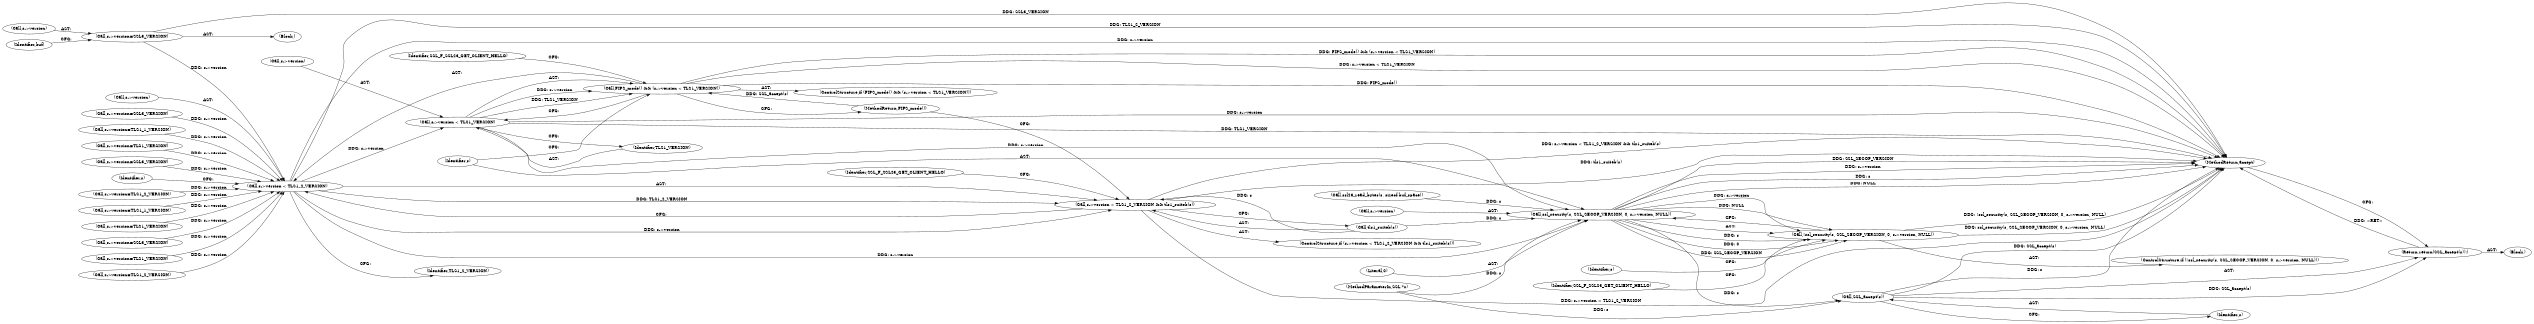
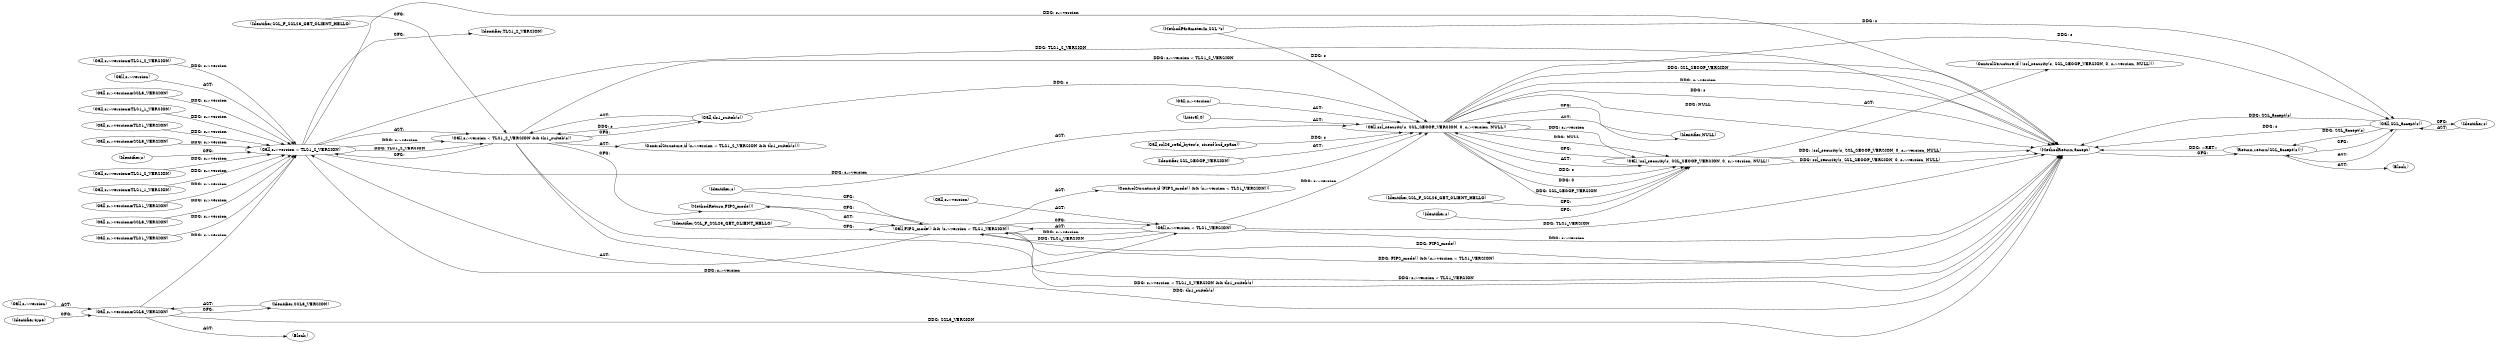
  digraph {
    rankdir=LR
    n1 [label="(Call,s->version=SSL3_VERSION)"]
    n2 [label="(Call,s->version < TLS1_2_VERSION)"]
    n3 [label="(Block,)"]
    n4 [label="(MethodReturn,accept)"]
+   n5 [label="(Identifier,SSL3_VERSION)"]
    n6 [label="(Call,s->version < TLS1_2_VERSION && tls1_suiteb(s))"]
    n7 [label="(Call,s->version < TLS1_VERSION)"]
    n8 [label="(Call,ssl_security(s, SSL_SECOP_VERSION, 0, s->version, NULL))"]
    n9 [label="(Identifier,TLS1_2_VERSION)"]
    n10 [label="(Return,return(SSL_accept(s));)"]
    n11 [label="(Call,tls1_suiteb(s))"]
    n12 [label="(ControlStructure,if (s->version < TLS1_2_VERSION && tls1_suiteb(s)))"]
    n13 [label="(Call,FIPS_mode() && (s->version < TLS1_VERSION))"]
-   n14 [label="(Identifier,TLS1_VERSION)"]
    n15 [label="(Call,!ssl_security(s, SSL_SECOP_VERSION, 0, s->version, NULL))"]
    n16 [label="(Call,SSL_accept(s))"]
+   n17 [label="(Identifier,NULL)"]
    n18 [label="(MethodReturn,FIPS_mode())"]
    n19 [label="(ControlStructure,if (FIPS_mode() && (s->version < TLS1_VERSION)))"]
    n20 [label="(ControlStructure,if (!ssl_security(s, SSL_SECOP_VERSION, 0, s->version, NULL)))"]
    n21 [label="(Identifier,s)"]
    n22 [label="(Block,)"]
    n23 [label="(Call,s->version=TLS1_1_VERSION)"]
    n24 [label="(Call,s->version=TLS1_VERSION)"]
    n25 [label="(MethodParameterIn,SSL *s)"]
    n26 [label="(Call,s->version=SSL3_VERSION)"]
    n27 [label="(Literal,0)"]
    n28 [label="(Identifier,s)"]
    n29 [label="(Call,s->version=TLS1_2_VERSION)"]
    n30 [label="(Call,s->version=TLS1_1_VERSION)"]
    n31 [label="(Identifier,s)"]
    n32 [label="(Call,s->version=TLS1_VERSION)"]
    n33 [label="(Call,s->version=SSL3_VERSION)"]
    n34 [label="(Call,ssl23_read_bytes(s, sizeof buf_space))"]
    n35 [label="(Call,s->version)"]
    n36 [label="(Call,s->version=TLS1_VERSION)"]
    n37 [label="(Identifier,SSL_F_SSL23_GET_CLIENT_HELLO)"]
-   n39 [label="(Identifier,buf)"]
+   n38 [label="(Identifier,SSL_SECOP_VERSION)"]
+   n39 [label="(Identifier,type)"]
    n40 [label="(Identifier,SSL_F_SSL23_GET_CLIENT_HELLO)"]
    n41 [label="(Call,s->version=TLS1_2_VERSION)"]
    n42 [label="(Call,s->version)"]
    n43 [label="(Identifier,s)"]
    n44 [label="(Call,s->version)"]
    n45 [label="(Call,s->version)"]
    n46 [label="(Identifier,SSL_F_SSL23_GET_CLIENT_HELLO)"]
    n47 [label="(Call,s->version=SSL3_VERSION)"]
    n1 -> n2 [label="DDG: s->version"]
    n1 -> n3 [label="AST: "]
    n1 -> n4 [label="DDG: SSL3_VERSION"]
+   n1 -> n5 [label="CFG: "]
    n2 -> n4 [label="DDG: TLS1_2_VERSION"]
    n2 -> n4 [label="DDG: s->version"]
    n2 -> n6 [label="AST: "]
    n2 -> n6 [label="DDG: s->version"]
    n2 -> n6 [label="DDG: TLS1_2_VERSION"]
    n2 -> n7 [label="DDG: s->version"]
    n2 -> n8 [label="DDG: s->version"]
    n2 -> n9 [label="CFG: "]
    n4 -> n10 [label="CFG: "]
+   n5 -> n1 [label="AST: "]
    n6 -> n2 [label="CFG: "]
    n6 -> n4 [label="DDG: s->version < TLS1_2_VERSION && tls1_suiteb(s)"]
    n6 -> n4 [label="DDG: tls1_suiteb(s)"]
    n6 -> n4 [label="DDG: s->version < TLS1_2_VERSION"]
    n6 -> n11 [label="CFG: "]
    n6 -> n12 [label="AST: "]
    n7 -> n4 [label="DDG: s->version"]
    n7 -> n4 [label="DDG: TLS1_VERSION"]
    n7 -> n8 [label="DDG: s->version"]
    n7 -> n13 [label="AST: "]
    n7 -> n13 [label="DDG: s->version"]
    n7 -> n13 [label="DDG: TLS1_VERSION"]
-   n7 -> n14 [label="CFG: "]
    n8 -> n4 [label="DDG: SSL_SECOP_VERSION"]
    n8 -> n4 [label="DDG: s->version"]
    n8 -> n4 [label="DDG: s"]
    n8 -> n4 [label="DDG: NULL"]
    n8 -> n15 [label="AST: "]
    n8 -> n15 [label="DDG: s"]
    n8 -> n15 [label="DDG: 0"]
    n8 -> n15 [label="DDG: SSL_SECOP_VERSION"]
    n8 -> n15 [label="DDG: s->version"]
    n8 -> n15 [label="DDG: NULL"]
    n8 -> n16 [label="DDG: s"]
+   n8 -> n17 [label="CFG: "]
    n10 -> n4 [label="DDG: <RET>"]
+   n10 -> n16 [label="CFG: "]
    n10 -> n22 [label="AST: "]
    n11 -> n6 [label="AST: "]
    n11 -> n6 [label="DDG: s"]
    n11 -> n8 [label="DDG: s"]
    n13 -> n2 [label="AST: "]
    n13 -> n4 [label="DDG: s->version < TLS1_VERSION"]
    n13 -> n4 [label="DDG: FIPS_mode()"]
    n13 -> n4 [label="DDG: FIPS_mode() && (s->version < TLS1_VERSION)"]
    n13 -> n7 [label="CFG: "]
    n13 -> n18 [label="CFG: "]
    n13 -> n19 [label="AST: "]
-   n14 -> n7 [label="AST: "]
    n15 -> n4 [label="DDG: !ssl_security(s, SSL_SECOP_VERSION, 0, s->version, NULL)"]
    n15 -> n4 [label="DDG: ssl_security(s, SSL_SECOP_VERSION, 0, s->version, NULL)"]
    n15 -> n8 [label="CFG: "]
    n15 -> n20 [label="AST: "]
    n16 -> n4 [label="DDG: SSL_accept(s)"]
    n16 -> n4 [label="DDG: s"]
    n16 -> n10 [label="AST: "]
    n16 -> n10 [label="DDG: SSL_accept(s)"]
    n16 -> n21 [label="CFG: "]
-   n18 -> n6 [label="CFG: "]
-   n18 -> n13 [label="DDG: SSL_accept(s)"]
+   n17 -> n8 [label="AST: "]
+   n6 -> n18 [label="CFG: "]
+   n18 -> n13 [label="AST: "]
    n21 -> n16 [label="AST: "]
    n23 -> n2 [label="DDG: s->version"]
    n24 -> n2 [label="DDG: s->version"]
    n25 -> n8 [label="DDG: s"]
    n25 -> n16 [label="DDG: s"]
    n26 -> n2 [label="DDG: s->version"]
    n27 -> n8 [label="AST: "]
    n28 -> n2 [label="CFG: "]
    n29 -> n2 [label="DDG: s->version"]
    n30 -> n2 [label="DDG: s->version"]
    n31 -> n8 [label="AST: "]
    n31 -> n13 [label="CFG: "]
    n32 -> n2 [label="DDG: s->version"]
    n33 -> n2 [label="DDG: s->version"]
    n34 -> n8 [label="DDG: s"]
    n35 -> n1 [label="AST: "]
    n36 -> n2 [label="DDG: s->version"]
    n37 -> n6 [label="CFG: "]
+   n38 -> n8 [label="AST: "]
    n39 -> n1 [label="CFG: "]
    n40 -> n13 [label="CFG: "]
    n41 -> n2 [label="DDG: s->version"]
    n42 -> n7 [label="AST: "]
    n43 -> n15 [label="CFG: "]
    n44 -> n8 [label="AST: "]
    n45 -> n2 [label="AST: "]
    n46 -> n15 [label="CFG: "]
    n47 -> n2 [label="DDG: s->version"]
  }
